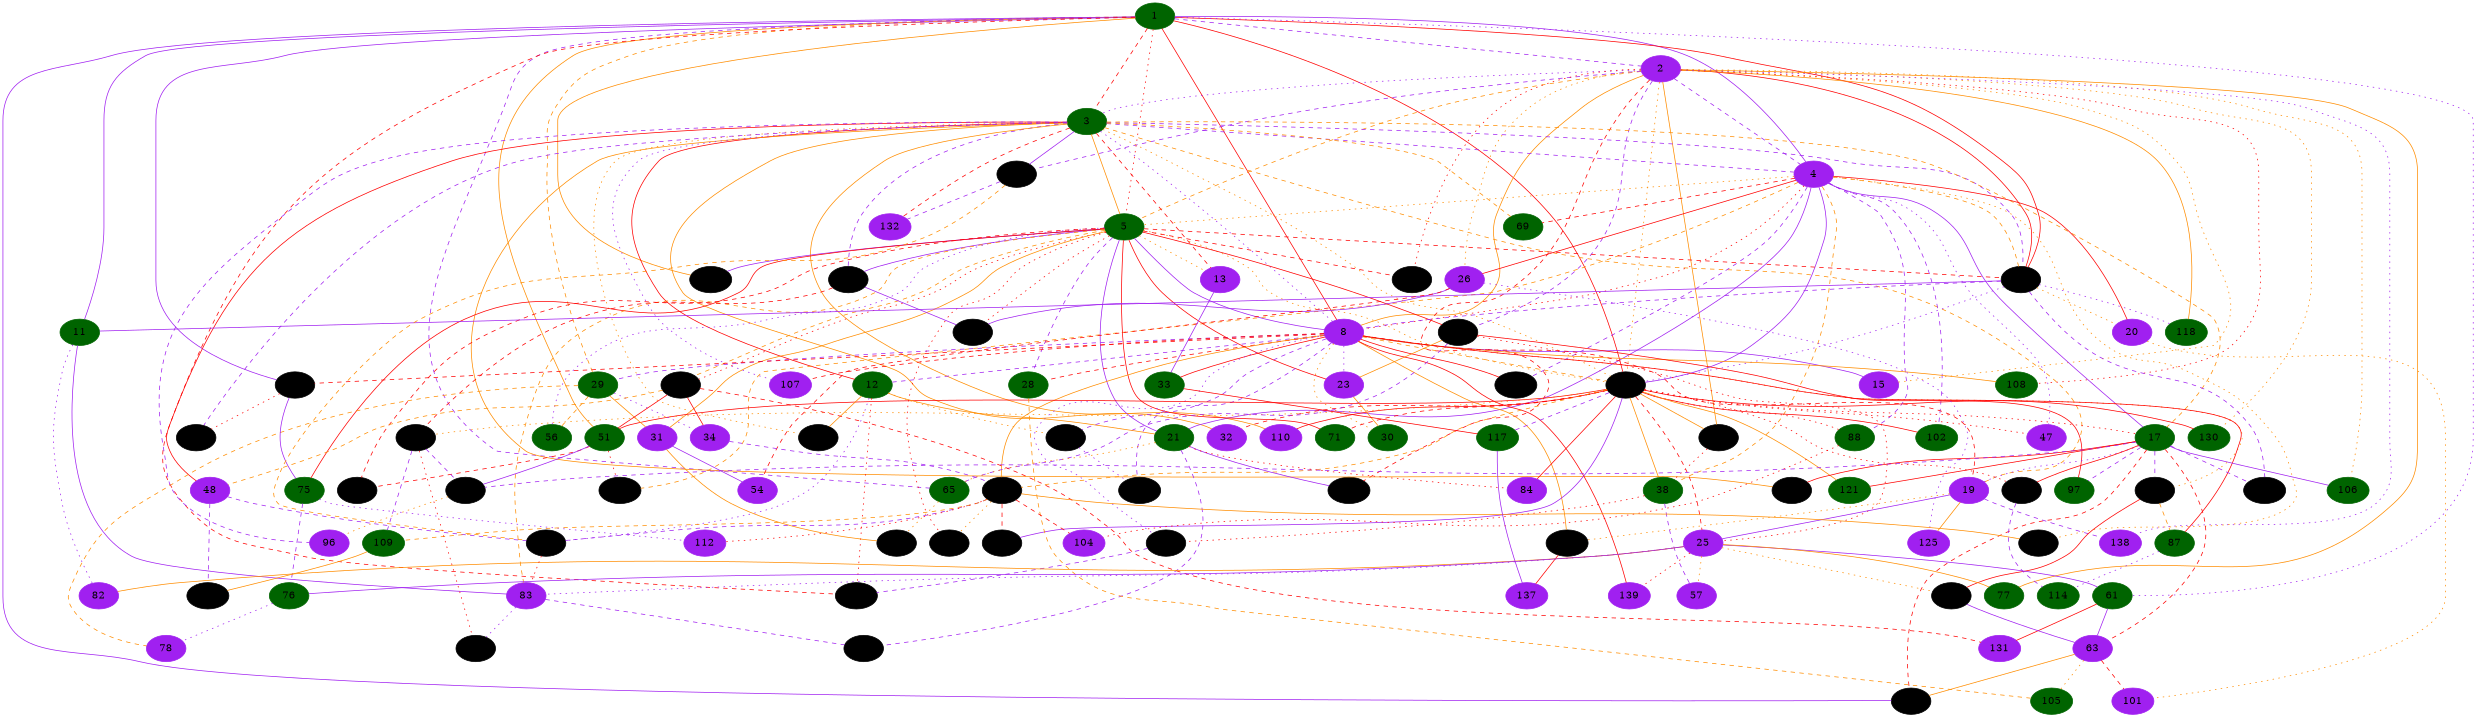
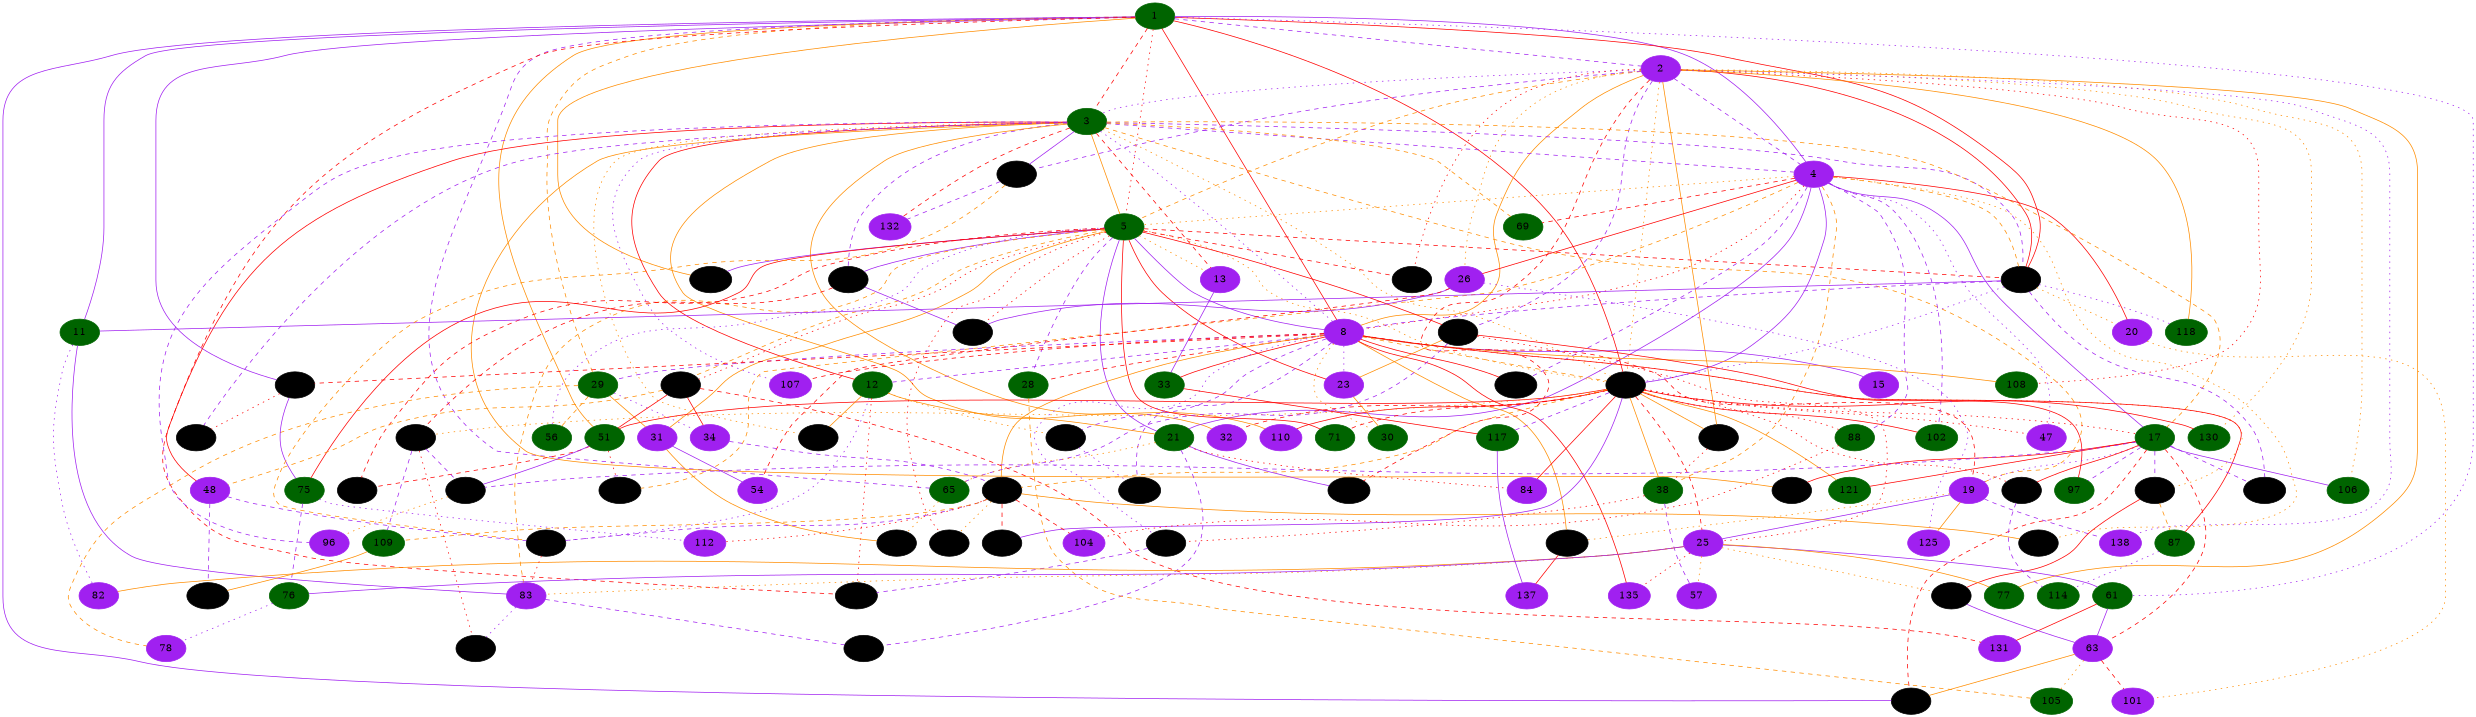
  graph {
    node [color=black style=filled]
    edge [color=purple style=solid]
    1 [color=darkgreen super="+44"]
    2 [color=purple super="+123"]
    3 [color=darkgreen super="+35"]
    4 [color=purple super="+9"]
    5 [color=darkgreen super="+6"]
    7 [super="+60"]
    8 [color=purple super="+27"]
    10 [super="+50"]
    11 [color=darkgreen]
    29 [color=darkgreen super="+128"]
    49
    51 [color=darkgreen]
    61 [color=darkgreen]
    65 [color=darkgreen super="+70"]
    80 [super="+103"]
    111
    113 [super="+124"]
    14 [super="+129"]
    15 [color=purple]
    18
    24 [super="+115"]
    26 [color=purple]
    40 [super="+116"]
    77 [color=darkgreen]
    106 [color=darkgreen]
    108 [color=darkgreen]
    118 [color=darkgreen]
    130 [color=darkgreen]
    138 [color=purple]
    140
    12 [color=darkgreen super="+86"]
    13 [color=purple]
    17 [color=darkgreen super="+53"]
    19 [color=purple super="+99"]
    22 [super="+92"]
    32 [color=purple]
    36
    41
    48 [color=purple]
    67
    69 [color=darkgreen]
    96 [color=purple]
    107 [color=purple]
    110 [color=purple]
    132 [color=purple]
    20 [color=purple]
    21 [color=darkgreen super="+68"]
    38 [color=darkgreen super="+58"]
    45
    47 [color=purple]
    88 [color=darkgreen]
    100
    102 [color=darkgreen]
    126
    16 [super="+74"]
    23 [color=purple super="+55"]
    28 [color=darkgreen]
    31 [color=purple]
    39
    56 [color=darkgreen]
    62
    66 [super="+98"]
    71 [color=darkgreen]
    75 [color=darkgreen]
    83 [color=purple super="+134"]
    122
    30 [color=darkgreen]
    33 [color=darkgreen]
    37 [super="+91"]
    42 [super="+93"]
    79 [super="+85"]
    81 [super="+127"]
    87 [color=darkgreen]
    120
-   135 [color=purple label=139]
+   135 [color=purple]
    136
    25 [color=purple super="+139"]
    46 [super="+95"]
    52
    59
    84 [color=purple]
    117 [color=darkgreen]
    121 [color=darkgreen]
    82 [color=purple]
    34 [color=purple]
    78 [color=purple]
    64 [super="+119"]
    131 [color=purple]
    63 [color=purple super="+89"]
    72
    97 [color=darkgreen]
    73
    54 [color=purple]
    125 [color=purple]
    133
    101 [color=purple]
    90
    57 [color=purple]
    104 [color=purple]
    105 [color=darkgreen]
    76 [color=darkgreen]
    112 [color=purple]
    94
    109 [color=darkgreen]
    43
    114 [color=darkgreen]
    137 [color=purple]
    1 -- 2 [style=dashed]
    1 -- 3 [color=red style=dashed]
    1 -- 4 [weight=2]
    1 -- 5 [color=red style=dotted weight=3]
    1 -- 7 [color=red]
    1 -- 8 [color=red weight=2]
    1 -- 10 [color=red]
    1 -- 11
    1 -- 29 [color=darkorange style=dashed weight=2]
    1 -- 49
    1 -- 51 [color=darkorange]
    1 -- 61 [style=dotted]
    1 -- 65 [style=dashed]
    1 -- 80
    1 -- 111 [color=darkorange]
    1 -- 113 [color=red style=dashed]
    2 -- 3 [style=dotted]
    2 -- 4 [style=dashed weight=2]
    2 -- 5 [color=darkorange style=dashed weight=2]
    2 -- 7 [color=red weight=2]
    2 -- 8 [color=darkorange]
    2 -- 10 [color=darkorange style=dotted]
    2 -- 14 [style=dashed weight=2]
-   2 -- 15 [color=darkorange style=dotted]
    2 -- 18 [color=darkorange]
    2 -- 24 [style=dashed]
    2 -- 26 [color=darkorange style=dotted]
    2 -- 40 [color=red style=dotted]
    2 -- 77 [color=darkorange]
    2 -- 106 [color=darkorange style=dotted]
    2 -- 108 [color=red style=dotted]
    2 -- 118 [color=darkorange]
    2 -- 130 [color=darkorange style=dotted]
    2 -- 138 [style=dotted]
    2 -- 140 [color=red style=dashed]
    3 -- 4 [style=dashed weight=2]
    3 -- 5 [color=darkorange weight=3]
    3 -- 7 [style=dashed]
    3 -- 8 [style=dotted]
    3 -- 10 [color=darkorange style=dotted]
    3 -- 24
    3 -- 12 [color=red]
    3 -- 13 [color=red style=dashed]
    3 -- 17 [color=darkorange style=dashed]
    3 -- 19 [color=darkorange style=dashed]
    3 -- 22 [style=dashed]
    3 -- 32 [color=darkorange]
    3 -- 36 [color=darkorange style=dotted]
    3 -- 41 [color=darkorange]
    3 -- 48 [color=red]
    3 -- 67 [style=dashed]
    3 -- 69 [color=darkorange style=dashed]
    3 -- 96 [style=dashed]
    3 -- 107 [style=dotted]
    3 -- 110 [color=darkorange]
    3 -- 132 [color=red style=dashed]
    4 -- 5 [color=darkorange style=dotted weight=4]
    4 -- 7 [color=darkorange style=dashed weight=3]
    4 -- 8 [color=red style=dotted weight=2]
    4 -- 10 [weight=2]
    4 -- 26 [color=red]
    4 -- 17
    4 -- 69 [color=red style=dashed]
    4 -- 20 [color=red]
    4 -- 21
    4 -- 38 [color=darkorange style=dashed]
    4 -- 45 [color=darkorange style=dotted]
    4 -- 47 [style=dotted]
    4 -- 88 [style=dashed]
    4 -- 100 [color=darkorange style=dashed]
    4 -- 102 [style=dashed]
    4 -- 126 [style=dashed]
    5 -- 7 [color=red style=dashed weight=2]
    5 -- 8 [weight=2]
    5 -- 10 [color=darkorange style=dotted weight=2]
    5 -- 111
    5 -- 14 [color=red]
    5 -- 40 [color=red style=dashed weight=2]
    5 -- 13 [color=darkorange style=dotted]
    5 -- 22 [weight=2]
    5 -- 21
    5 -- 16 [color=darkorange style=dashed]
    5 -- 16 [color=red style=dotted]
    5 -- 23 [color=red]
    5 -- 28 [style=dashed]
    5 -- 31 [color=darkorange]
    5 -- 39 [color=red style=dotted]
    5 -- 56 [style=dotted]
    5 -- 62 [color=red style=dashed]
    5 -- 66 [color=red style=dotted]
    5 -- 71 [color=red]
    5 -- 75 [color=red]
    5 -- 83 [color=darkorange style=dashed]
    7 -- 8 [style=dashed]
    7 -- 10 [style=dotted]
    7 -- 11
    7 -- 118 [style=dotted]
    7 -- 20 [color=darkorange style=dotted]
    7 -- 122 [style=dashed]
    8 -- 10 [color=darkorange style=dashed]
    8 -- 29 [style=dashed]
    8 -- 49 [color=red style=dashed]
    8 -- 15
    8 -- 108 [color=darkorange]
    8 -- 12 [style=dashed]
    8 -- 19 [color=red style=dashed]
    8 -- 107 [color=red style=dashed]
    8 -- 126 [color=red]
    8 -- 23 [style=dotted]
    8 -- 28 [color=red style=dashed]
    8 -- 30 [color=darkorange style=dotted]
    8 -- 33 [color=red]
    8 -- 37 [color=darkorange]
    8 -- 42 [color=darkorange style=dotted weight=2]
    8 -- 79 [style=dashed weight=2]
    8 -- 81 [style=dotted]
    8 -- 87 [color=red]
    8 -- 120 [color=darkorange]
    8 -- 135 [color=red]
    8 -- 136 [style=dashed]
    10 -- 51 [color=red]
    10 -- 18 [color=darkorange]
    10 -- 130 [color=red]
    10 -- 17 [color=red style=dotted]
    10 -- 32 [color=red style=dashed]
    10 -- 110 [color=red]
    10 -- 38 [color=darkorange]
    10 -- 47 [color=red style=dotted]
    10 -- 88 [color=red style=dotted]
    10 -- 102 [color=red]
    10 -- 71 [color=red style=dashed]
    10 -- 37 [color=darkorange style=dashed]
    10 -- 25 [color=red style=dashed]
    10 -- 46 [color=darkorange style=dotted weight=2]
    10 -- 52 [color=red style=dotted]
    10 -- 59
    10 -- 84 [color=red]
    10 -- 117 [style=dashed]
    10 -- 121 [color=darkorange]
    11 -- 83
    11 -- 82 [style=dotted]
    29 -- 31 [color=darkorange]
    29 -- 56 [color=darkorange style=dashed]
    29 -- 34 [style=dotted]
    29 -- 78 [color=darkorange style=dashed]
    49 -- 67 [color=red style=dotted]
    49 -- 75
    51 -- 100 [color=red style=dotted]
    51 -- 62 [color=red style=dashed]
    51 -- 64
    61 -- 131 [color=red]
    61 -- 63
    65 -- 72 [color=darkorange style=dotted]
    14 -- 65 [style=dashed]
    14 -- 23 [color=darkorange]
    14 -- 25 [color=red style=dotted]
    14 -- 97 [color=red]
    18 -- 38 [color=red style=dotted]
    24 -- 132 [style=dashed]
    24 -- 73 [color=darkorange style=dashed]
    26 -- 66
    26 -- 54 [color=red style=dashed]
    26 -- 125 [style=dotted]
    12 -- 113 [color=red style=dotted]
    12 -- 36 [color=darkorange]
    12 -- 21 [color=darkorange]
    12 -- 79 [color=darkorange style=dotted]
    12 -- 73 [style=dotted]
    13 -- 33
    17 -- 80 [color=red style=dashed]
    17 -- 106
    17 -- 19 [style=dotted]
    17 -- 41 [color=red]
    17 -- 122 [style=dashed]
    17 -- 42 [style=dashed]
    17 -- 52 [color=red]
    17 -- 121 [color=red]
    17 -- 64 [style=dashed]
    17 -- 63 [color=red style=dashed]
    17 -- 97 [style=dashed]
    19 -- 138 [style=dashed]
    19 -- 120 [color=darkorange style=dotted]
    19 -- 25
    19 -- 125 [color=darkorange]
    22 -- 66
    22 -- 46 [color=red style=dashed]
    48 -- 73 [style=dashed]
    48 -- 133 [style=dashed]
    20 -- 101 [color=darkorange style=dotted]
    21 -- 65 [color=darkorange style=dotted]
    21 -- 140
    21 -- 84 [color=red style=dotted]
    21 -- 90 [style=dashed]
    38 -- 81 [color=red style=dotted weight=2]
    38 -- 57 [style=dashed]
    88 -- 104 [color=red style=dotted]
    16 -- 51 [color=red]
    16 -- 48 [color=darkorange style=dashed]
    16 -- 34 [color=red]
    16 -- 131 [color=red style=dashed]
    23 -- 30 [color=darkorange]
    28 -- 105 [color=darkorange style=dashed]
    31 -- 72 [color=darkorange]
    31 -- 54
    75 -- 76 [style=dashed]
    75 -- 112 [style=dotted]
    83 -- 90 [style=dashed]
    83 -- 94 [style=dotted]
    33 -- 117 [color=red]
    37 -- 45 [color=darkorange]
    37 -- 39 [color=darkorange style=dotted]
    37 -- 59 [color=red style=dashed]
    37 -- 73 [style=dashed]
    37 -- 104 [color=red style=dashed]
    37 -- 112 [color=red style=dotted]
    37 -- 109 [color=darkorange style=dashed]
    42 -- 87 [color=darkorange style=dashed]
    42 -- 43 [color=red]
    79 -- 136 [style=dotted]
    81 -- 113 [style=dashed]
    87 -- 114 [style=dotted]
    120 -- 137 [color=red]
    25 -- 61
    25 -- 77 [color=darkorange]
-   25 -- 83 [style=dotted]
+   25 -- 83 [color=darkorange style=dotted]
    25 -- 135 [color=red style=dotted]
    25 -- 82 [color=darkorange]
    25 -- 57 [color=darkorange style=dotted]
    25 -- 76
    25 -- 43 [color=darkorange style=dotted]
    46 -- 64 [style=dashed]
    46 -- 94 [color=red style=dotted]
    46 -- 109 [style=dashed]
    52 -- 114 [style=dashed]
    117 -- 137
    34 -- 37 [style=dashed]
    64 -- 96 [color=darkorange style=dotted]
    63 -- 80 [color=darkorange]
    63 -- 101 [color=red style=dashed]
    63 -- 105 [color=darkorange style=dotted]
    73 -- 83 [color=red style=dotted]
    76 -- 78 [style=dotted]
    109 -- 133 [color=darkorange]
    43 -- 63
  }
